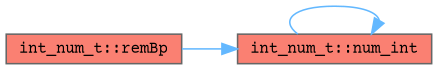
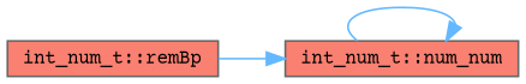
  digraph {
    rankdir=LR
    fontname="Courier Prime"
    node [fillcolor=salmon fontname="Courier Prime" fontsize=10 shape=box style=filled]
    edge [color=steelblue1 fontname="Courier Prime" fontsize=10 labelfontname=Helvetica labelfontsize=10 style=solid]
    n1 [color=gray40 fontcolor=black height=0.2 label="int_num_t::remBp" width=0.4]
-   n2 [color=grey40 height=0.2 label="int_num_t::num_int" width=0.4]
+   n2 [color=grey40 height=0.2 label="int_num_t::num_num" width=0.4]
    n1 -> n2
    n2 -> n2
  }
